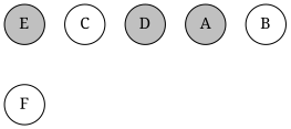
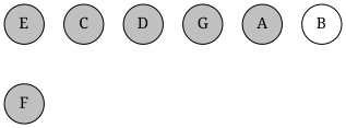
  graph {
    fontname="Noto Serif"
    mindist=.1
    node [fillcolor=gray fontname="Noto Serif" margin=0 shape=circle style=filled]
    edge [fontname="Noto Serif" style=invis]
    E
-   F [fillcolor=white]
-   C [fillcolor=white]
+   F
+   C
    D
+   G
    A
    B [fillcolor=white]
    subgraph sub_1 {
      E
      F
    }
    E -- F
    F -- F
  }
